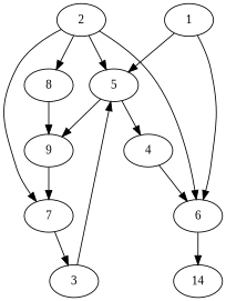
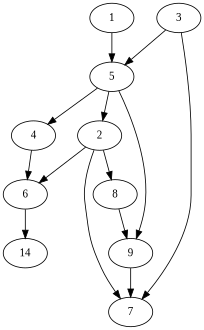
  digraph {
    fontname="Liberation Serif"
    node [alpha=0.06 fontname="Liberation Serif"]
    edge [fontname="Liberation Serif"]
    1 [expect_size=39188480]
    5 [alpha=0.20 expect_size=11015168]
    6 [alpha=0.19 expect_size=35347456]
    9 [alpha=0.16 expect_size=18140160]
    4 [alpha=0.07 expect_size=7146496]
    n6 [alpha=0.05 expect_size=32463872 label=14]
    7 [alpha=0.11 expect_size=7127040]
    2 [alpha=0.17 expect_size=39527424]
    8 [expect_size=33547264]
    3 [alpha=0.17 expect_size=13059072]
    1 -> 5
-   1 -> 6
    5 -> 9
    5 -> 4
    6 -> n6
    9 -> 7
    4 -> 6
-   2 -> 5
+   5 -> 2
    2 -> 6
    2 -> 7
    2 -> 8
    8 -> 9
    3 -> 5
-   7 -> 3
+   3 -> 7
  }
